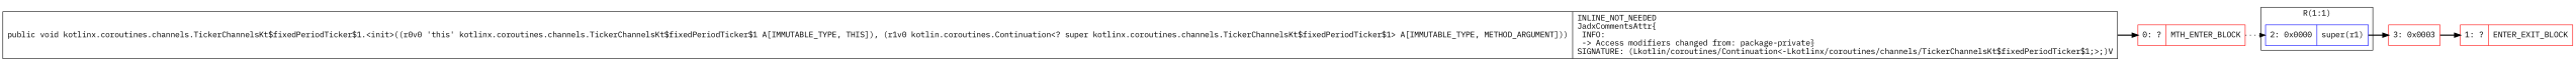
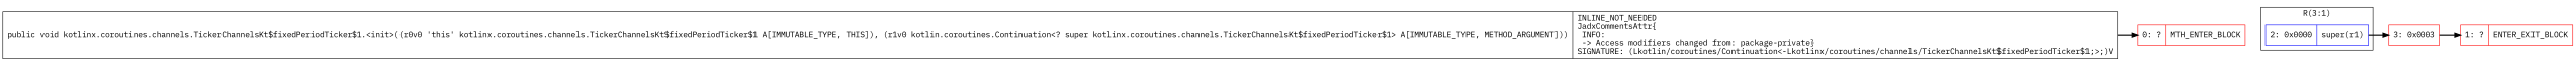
  digraph {
    fontname="IBM Plex Mono"
    rankdir=LR
    node [color=red fontname="IBM Plex Mono" shape=record]
    edge [fontname="IBM Plex Mono" style=bold]
    n1 [color=blue label="{2\:\ 0x0000|super(r1)\l}"]
    n2 [label="{3\:\ 0x0003}"]
    n3 [label="{1\:\ ?|ENTER_EXIT_BLOCK\l}"]
    n4 [label="{0\:\ ?|MTH_ENTER_BLOCK\l}"]
    n5 [label="{public void kotlinx.coroutines.channels.TickerChannelsKt$fixedPeriodTicker$1.\<init\>((r0v0 'this' kotlinx.coroutines.channels.TickerChannelsKt$fixedPeriodTicker$1 A[IMMUTABLE_TYPE, THIS]), (r1v0 kotlin.coroutines.Continuation\<? super kotlinx.coroutines.channels.TickerChannelsKt$fixedPeriodTicker$1\> A[IMMUTABLE_TYPE, METHOD_ARGUMENT]))  | INLINE_NOT_NEEDED\lJadxCommentsAttr\{\l INFO: \l \-\> Access modifiers changed from: package\-private\}\lSIGNATURE: (Lkotlin\/coroutines\/Continuation\<\-Lkotlinx\/coroutines\/channels\/TickerChannelsKt$fixedPeriodTicker$1;\>;)V\l}" color=""]
    subgraph cluster_1 {
-     label="R(1:1)"
+     label="R(3:1)"
      n1
    }
    n1 -> n2
    n2 -> n3
-   n4 -> n1 [style=dotted]
    n5 -> n4
  }
